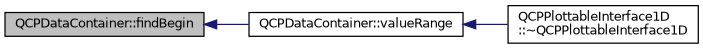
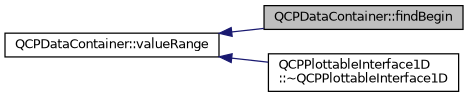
  digraph {
    rankdir=LR
    node [color=black fillcolor=white fontname=Helvetica fontsize=10 shape=record style=filled]
    edge [color=midnightblue dir=back fontname=Helvetica fontsize=10 labelfontname=Helvetica labelfontsize=10 style=solid]
    n1 [fillcolor=grey75 fontcolor=black height=0.2 label="QCPDataContainer::findBegin" width=0.4]
    n2 [height=0.2 label="QCPDataContainer::valueRange" width=0.4]
    n3 [height=0.2 label="QCPPlottableInterface1D\l::~QCPPlottableInterface1D" width=0.4]
-   n1 -> n2
+   n2 -> n1
    n2 -> n3
  }
